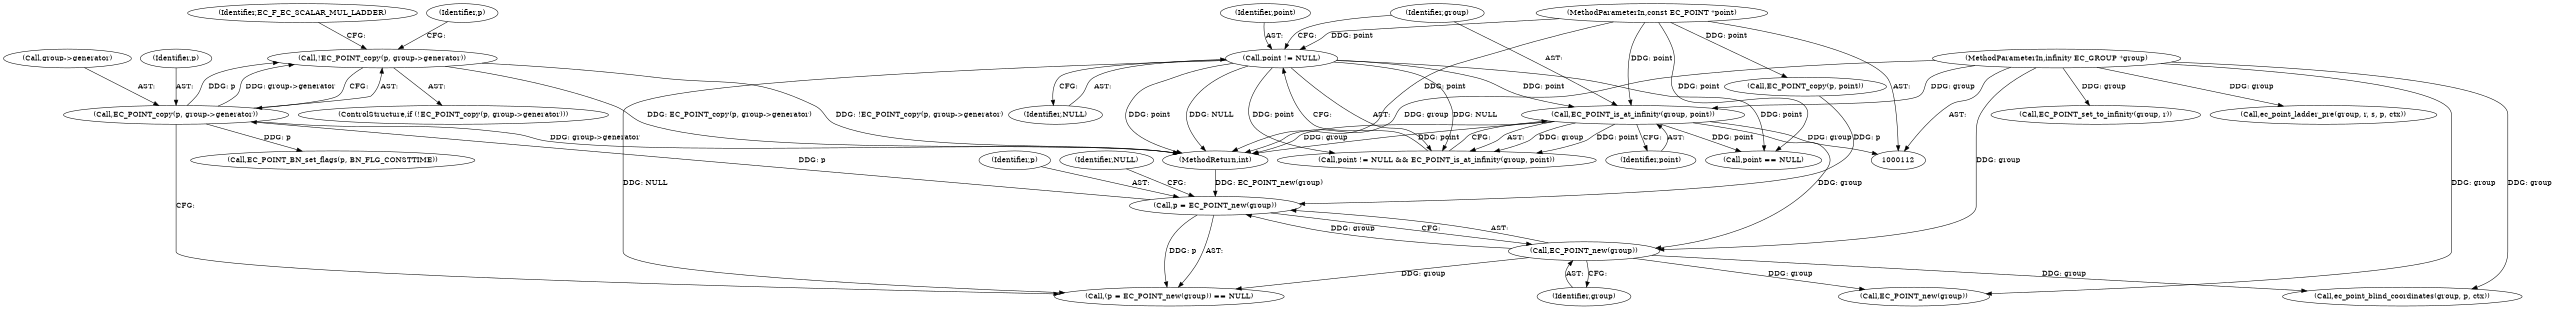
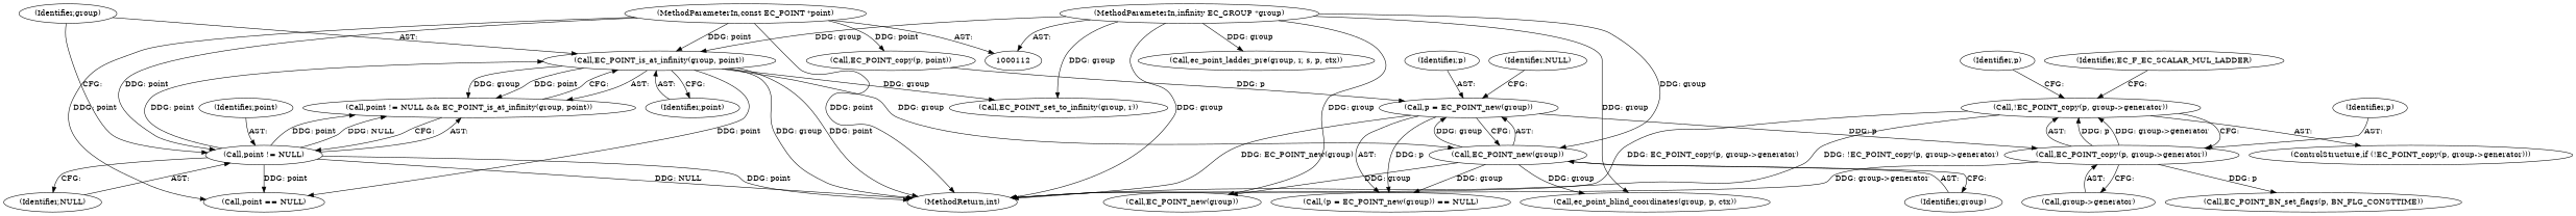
  digraph {
    n1 [label="(Call,!EC_POINT_copy(p, group->generator))"]
    n2 [label="(Call,EC_POINT_copy(p, group->generator))"]
    n3 [label="(MethodReturn,int)"]
    n4 [label="(ControlStructure,if (!EC_POINT_copy(p, group->generator)))"]
    n5 [label="(Call,group->generator)"]
    n6 [label="(Call,EC_POINT_BN_set_flags(p, BN_FLG_CONSTTIME))"]
    n7 [label="(Call,p = EC_POINT_new(group))"]
    n8 [label="(Call,EC_POINT_new(group))"]
    n9 [label="(Call,(p = EC_POINT_new(group)) == NULL)"]
    n10 [label="(Call,EC_POINT_new(group))"]
    n11 [label="(Call,ec_point_blind_coordinates(group, p, ctx))"]
    n12 [label="(Identifier,group)"]
    n13 [label="(Call,EC_POINT_copy(p, point))"]
    n14 [label="(Call,EC_POINT_is_at_infinity(group, point))"]
    n15 [label="(Identifier,point)"]
    n16 [label="(Call,point != NULL && EC_POINT_is_at_infinity(group, point))"]
    n17 [label="(Call,point == NULL)"]
    n18 [label="(Call,EC_POINT_set_to_infinity(group, r))"]
    n19 [label="(Call,point != NULL)"]
    n20 [label="(MethodParameterIn,infinity EC_GROUP *group)"]
    n21 [label="(Call,ec_point_ladder_pre(group, r, s, p, ctx))"]
    1000112
    n23 [label="(Identifier,NULL)"]
    n24 [label="(MethodParameterIn,const EC_POINT *point)"]
    n25 [label="(Identifier,p)"]
    n26 [label="(Identifier,p)"]
    n27 [label="(Identifier,p)"]
    n28 [label="(Identifier,point)"]
    n29 [label="(Identifier,NULL)"]
    n30 [label="(Identifier,EC_F_EC_SCALAR_MUL_LADDER)"]
    n31 [label="(Identifier,group)"]
    n1 -> n2 [label="CFG: "]
    n1 -> n3 [label="DDG: !EC_POINT_copy(p, group->generator)"]
    n1 -> n3 [label="DDG: EC_POINT_copy(p, group->generator)"]
    n1 -> n4 [label="AST: "]
    n2 -> n1 [label="AST: "]
    n2 -> n1 [label="DDG: p"]
    n2 -> n1 [label="DDG: group->generator"]
    n2 -> n3 [label="DDG: group->generator"]
-   n2 -> n9 [label="CFG: "]
+   n2 -> n5 [label="CFG: "]
    n2 -> n6 [label="DDG: p"]
    n5 -> n2 [label="AST: "]
    n7 -> n2 [label="DDG: p"]
-   n3 -> n7 [label="DDG: EC_POINT_new(group)"]
+   n7 -> n3 [label="DDG: EC_POINT_new(group)"]
    n7 -> n8 [label="CFG: "]
    n7 -> n9 [label="AST: "]
    n7 -> n9 [label="DDG: p"]
    n8 -> n7 [label="AST: "]
    n8 -> n7 [label="DDG: group"]
    n8 -> n9 [label="DDG: group"]
    n8 -> n10 [label="DDG: group"]
    n8 -> n11 [label="DDG: group"]
    n8 -> n12 [label="CFG: "]
    n12 -> n8 [label="AST: "]
    n13 -> n7 [label="DDG: p"]
    n14 -> n3 [label="DDG: group"]
    n14 -> n3 [label="DDG: point"]
    n14 -> n8 [label="DDG: group"]
    n14 -> n15 [label="CFG: "]
    n14 -> n16 [label="AST: "]
    n14 -> n16 [label="DDG: group"]
    n14 -> n16 [label="DDG: point"]
    n14 -> n17 [label="DDG: point"]
-   n14 -> 1000112 [label="DDG: group"]
+   n14 -> n18 [label="DDG: group"]
    n15 -> n14 [label="AST: "]
    n16 -> n14 [label="CFG: "]
    n16 -> n19 [label="CFG: "]
    n19 -> n3 [label="DDG: point"]
    n19 -> n3 [label="DDG: NULL"]
-   n19 -> n9 [label="DDG: NULL"]
    n19 -> n14 [label="DDG: point"]
    n19 -> n16 [label="AST: "]
    n19 -> n16 [label="DDG: point"]
    n19 -> n16 [label="DDG: NULL"]
    n19 -> n17 [label="DDG: point"]
    n19 -> n23 [label="CFG: "]
    n20 -> n3 [label="DDG: group"]
    n20 -> n8 [label="DDG: group"]
    n20 -> n10 [label="DDG: group"]
    n20 -> n11 [label="DDG: group"]
    n20 -> n14 [label="DDG: group"]
    n20 -> n18 [label="DDG: group"]
    n20 -> n21 [label="DDG: group"]
    n20 -> 1000112 [label="AST: "]
    n23 -> n19 [label="AST: "]
    n24 -> n3 [label="DDG: point"]
    n24 -> n13 [label="DDG: point"]
    n24 -> n14 [label="DDG: point"]
    n24 -> n17 [label="DDG: point"]
    n24 -> n19 [label="DDG: point"]
    n24 -> 1000112 [label="AST: "]
    n25 -> n2 [label="AST: "]
    n26 -> n1 [label="CFG: "]
    n27 -> n7 [label="AST: "]
    n28 -> n19 [label="AST: "]
    n29 -> n7 [label="CFG: "]
    n30 -> n1 [label="CFG: "]
    n31 -> n14 [label="AST: "]
    n31 -> n19 [label="CFG: "]
  }
